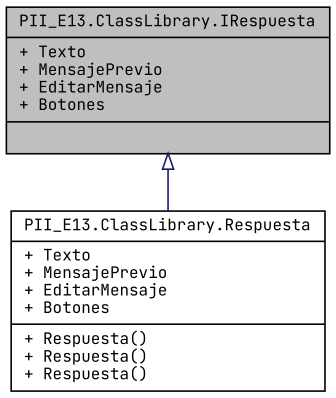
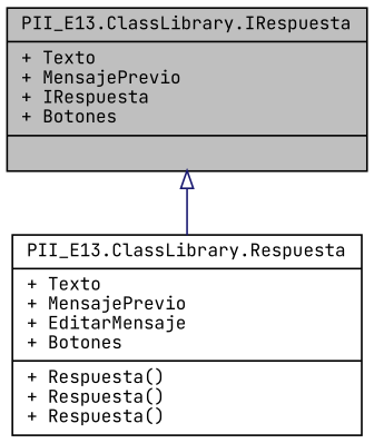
  digraph {
    fontname="JetBrains Mono"
    node [color=black fontname="JetBrains Mono" fontsize=10 shape=record style=filled]
-   n1 [fillcolor=grey75 fontcolor=black height=0.2 label="{PII_E13.ClassLibrary.IRespuesta\n|+ Texto\l+ MensajePrevio\l+ EditarMensaje\l+ Botones\l|}" width=0.4]
+   n1 [fillcolor=grey75 fontcolor=black height=0.2 label="{PII_E13.ClassLibrary.IRespuesta\n|+ Texto\l+ MensajePrevio\l+ IRespuesta\l+ Botones\l|}" width=0.4]
    n2 [fillcolor=white height=0.2 label="{PII_E13.ClassLibrary.Respuesta\n|+ Texto\l+ MensajePrevio\l+ EditarMensaje\l+ Botones\l|+ Respuesta()\l+ Respuesta()\l+ Respuesta()\l}" width=0.4]
    n1 -> n2 [arrowtail=onormal color=midnightblue dir=back fontname="JetBrains Mono" fontsize=10 labelfontname=Helvetica labelfontsize=10 style=solid]
  }
